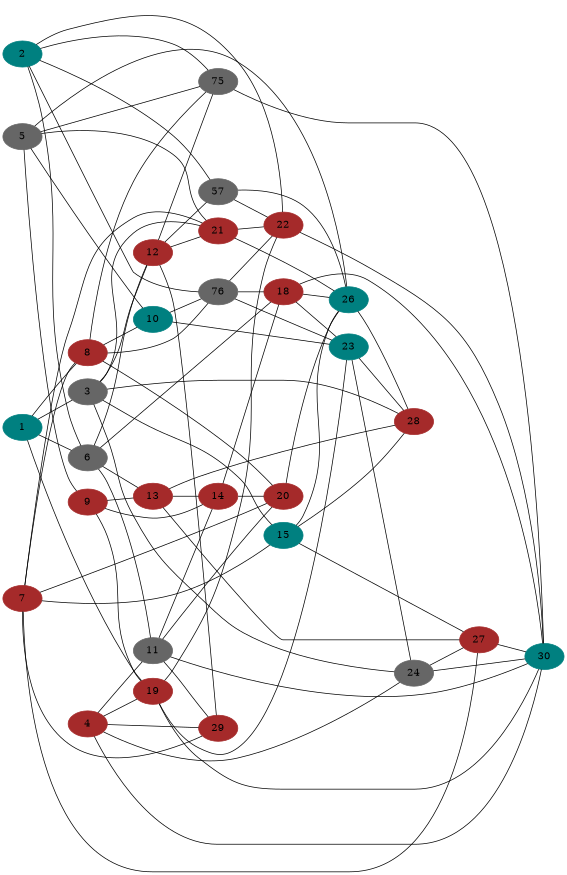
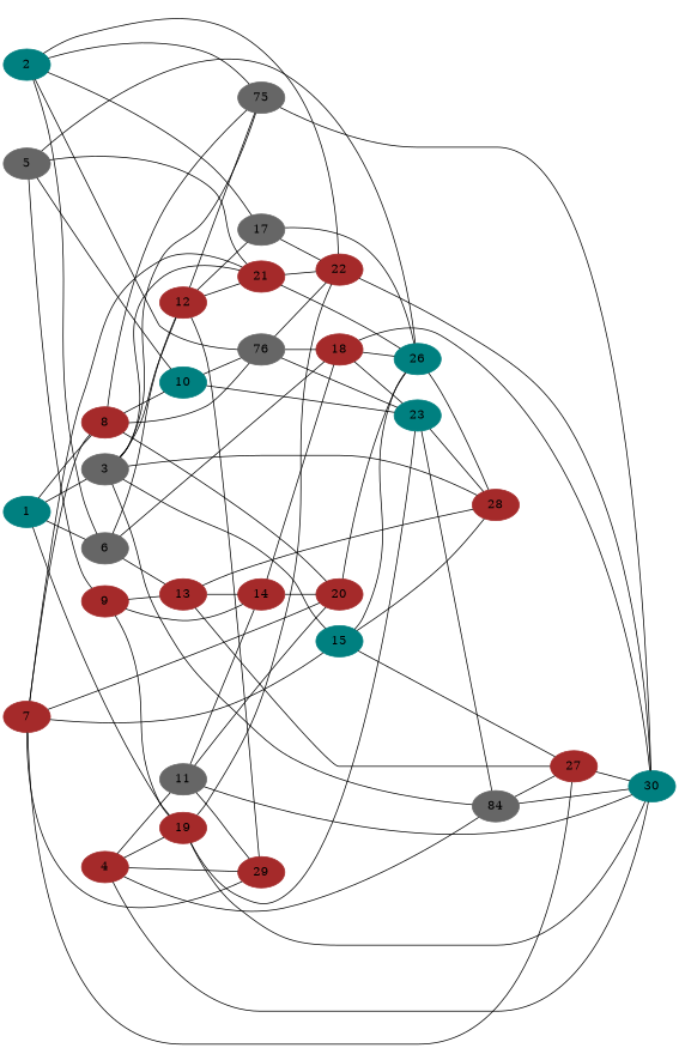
  graph {
    rankdir=LR
    node [color=brown style=filled]
    edge [weight=1.0]
    1 [color=teal]
    3 [color=gray40]
    6 [color=gray40]
    8
    19
    12
    15 [color=teal]
    21
-   24 [color=gray40]
+   24 [color=gray40 label=84]
    28
    11 [color=gray40]
    13
    18
    n14 [color=gray40 label=76]
    n15 [color=gray40 label=75]
    10 [color=teal]
    20
    22
    30 [color=teal]
    23 [color=teal]
    2 [color=teal]
-   17 [color=gray40 label=57]
+   17 [color=gray40]
    26 [color=teal]
    29
    27
    4
    14
    5 [color=gray40]
    9
    7
    1 -- 3
    1 -- 6
    1 -- 8
    1 -- 19
    3 -- 12
    3 -- 15
    3 -- 21
    3 -- 24
    3 -- 28
    6 -- 12
-   6 -- 11
    6 -- 13
    6 -- 18
    8 -- n14
    8 -- n15
    8 -- 10
    8 -- 20
    19 -- 22
    19 -- 30
    19 -- 23
    12 -- 21
    12 -- n15
    12 -- 17
    12 -- 29
    15 -- 28 [weight=2.0]
    15 -- 26
    15 -- 27
    21 -- 22
    21 -- 26
    24 -- 30
    24 -- 27
    11 -- 20
    11 -- 30
    11 -- 29
    11 -- 14
    13 -- 28
    13 -- 27 [weight=2.0]
    13 -- 14
    18 -- 30
    18 -- 23
    18 -- 26
    n14 -- 18
    n14 -- 22
    n14 -- 23
    n15 -- 30
    10 -- n14
    10 -- 23
    20 -- 26
    22 -- 30
    23 -- 24
    23 -- 28
    2 -- 6
    2 -- n14
    2 -- n15 [weight=2.0]
    2 -- 22
    2 -- 17
    17 -- 22
    17 -- 26 [weight=2.0]
    26 -- 28
    27 -- 30
    4 -- 19
    4 -- 24 [weight=2.0]
    4 -- 11
    4 -- 30
    4 -- 29
    14 -- 18
    14 -- 20 [weight=2.0]
    5 -- 21
-   5 -- n15
+   3 -- n15
    5 -- 10
    5 -- 26
    5 -- 9
    9 -- 19
    9 -- 13
    9 -- 14
    7 -- 8
    7 -- 15
    7 -- 21
    7 -- 20
    7 -- 29
    7 -- 27
  }
